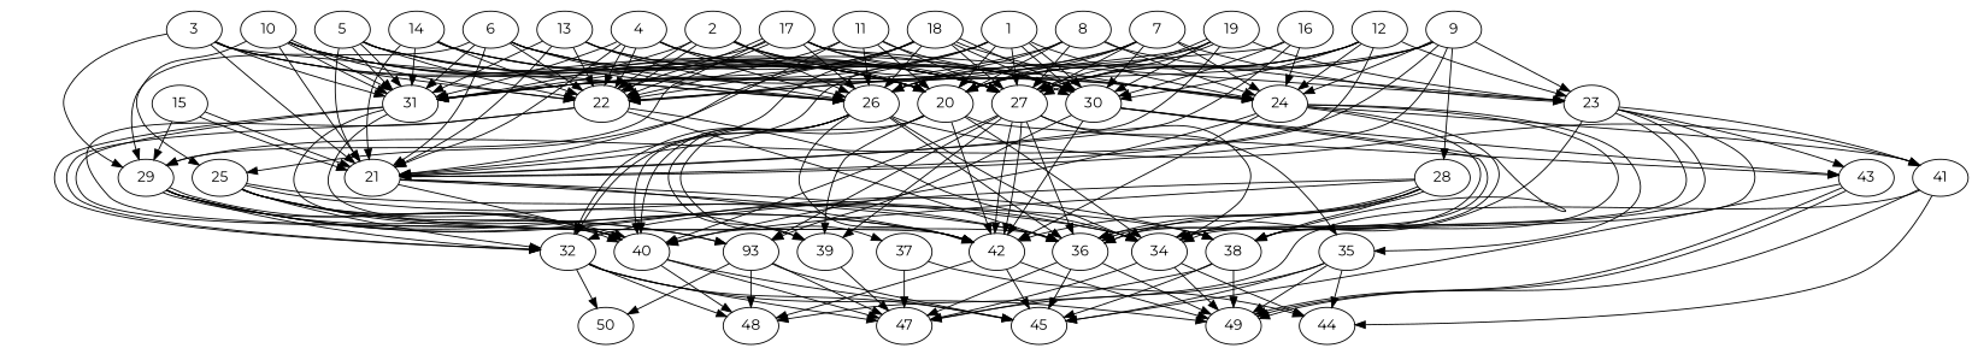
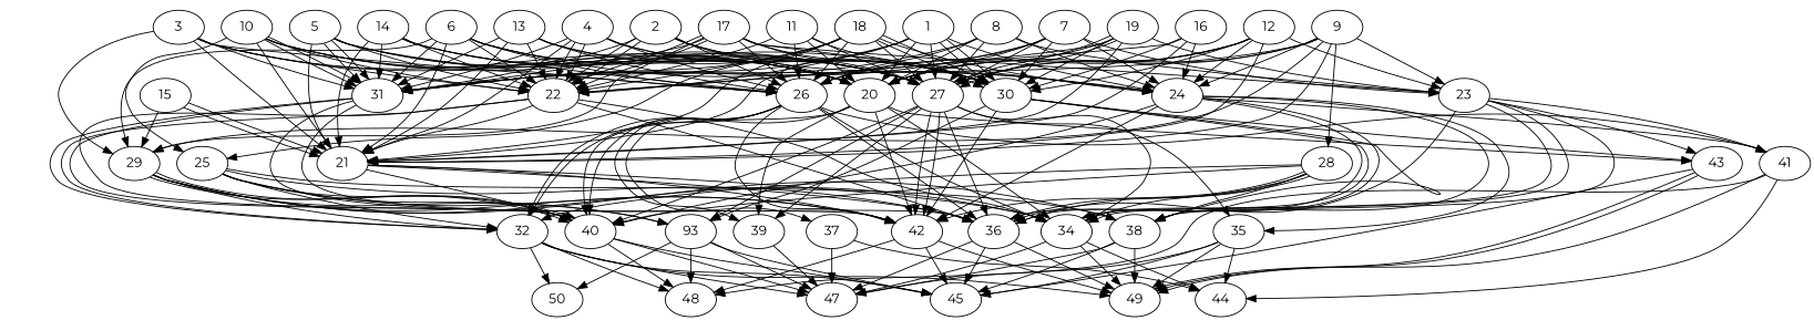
  digraph {
    fontname=Montserrat
    node [alpha=0.09 fontname=Montserrat]
    edge [fontname=Montserrat]
    1 [alpha=0.08 expect_size=37857280]
    20 [alpha=0.05 expect_size=30904320]
    21 [alpha=0.14 expect_size=46273536]
    22 [alpha=0.12 expect_size=20875264]
    24 [alpha=0.02 expect_size=13460480]
    27 [alpha=0.06 expect_size=15067136]
    30 [alpha=0.10 expect_size=31185920]
    31 [alpha=0.19 expect_size=42757120]
    32 [alpha=0.17 expect_size=29779968]
    34 [alpha=0.04 expect_size=34067456]
    39 [alpha=0.02 expect_size=17892352]
    40 [alpha=0.14 expect_size=26929152]
    42 [alpha=0.00 expect_size=48033792]
    43 [alpha=0.12 expect_size=41081856]
    36 [alpha=0.11 expect_size=42628096]
    38 [alpha=0.20 expect_size=30745600]
    41 [alpha=0.04 expect_size=50996224]
    35 [alpha=0.19 expect_size=38703104]
    n19 [alpha=0.13 expect_size=11569152 label=93]
    45 [alpha=0.16 expect_size=31793152]
    47 [alpha=0.14 expect_size=8053760]
    48 [alpha=0.16 expect_size=29648896]
    49 [alpha=0.01 expect_size=29552640]
    50 [alpha=0.16 expect_size=33284096]
    44 [alpha=0.07 expect_size=23463936]
    2 [alpha=0.07 expect_size=24557568]
    26 [expect_size=22100992]
    37 [expect_size=16507904]
    3 [alpha=0.18 expect_size=51185664]
    29 [alpha=0.04 expect_size=9635840]
    4 [expect_size=41042944]
    5 [alpha=0.12 expect_size=22392832]
    6 [alpha=0.10 expect_size=23095296]
    7 [alpha=0.06 expect_size=28457984]
    23 [alpha=0.10 expect_size=40266752]
    8 [alpha=0.18 expect_size=32166912]
    9 [alpha=0.00 expect_size=7036928]
    28 [alpha=0.15 expect_size=9286656]
    10 [alpha=0.07 expect_size=45569024]
    25 [alpha=0.02 expect_size=39806976]
    11 [expect_size=10366976]
    12 [alpha=0.08 expect_size=28283904]
    13 [expect_size=45751296]
    14 [alpha=0.11 expect_size=41857024]
    15 [alpha=0.12 expect_size=15905792]
    16 [alpha=0.17 expect_size=43749376]
    17 [alpha=0.18 expect_size=20401152]
    18 [alpha=0.00 expect_size=34830336]
    19 [expect_size=30763008]
    1 -> 20
    1 -> 21
    1 -> 22
    1 -> 24
    1 -> 27
    1 -> 30
    1 -> 30
    1 -> 31
    20 -> 32
    20 -> 34
    20 -> 39
    20 -> 40
    20 -> 42
    20 -> 43
    21 -> 34
    21 -> 40
    21 -> 42
    21 -> 36
    22 -> 32
    22 -> 34
    22 -> 40
    22 -> 36
    24 -> 40
    24 -> 42
    24 -> 36
    24 -> 36
    24 -> 38
    24 -> 41
    24 -> 35
    27 -> 34
    27 -> 39
    27 -> 40
    27 -> 42
    27 -> 42
    27 -> 36
    27 -> 35
    27 -> n19
    30 -> 34
    30 -> 42
    30 -> 43
    30 -> 38
    30 -> n19
    31 -> 32
    31 -> 40
    31 -> 42
    31 -> 36
    32 -> 45
    32 -> 47
    32 -> 48
    32 -> 49
    32 -> 50
    34 -> 47
    34 -> 49
    34 -> 44
    39 -> 47
    40 -> 45
    40 -> 47
    40 -> 48
    42 -> 45
    42 -> 48
    42 -> 49
    43 -> 45
    43 -> 49
    43 -> 49
    36 -> 45
    36 -> 47
    36 -> 49
    38 -> 45
    38 -> 47
    38 -> 49
    41 -> 48
    41 -> 49
    41 -> 44
    35 -> 45
    35 -> 47
    35 -> 49
    35 -> 44
    n19 -> 45
    n19 -> 47
    n19 -> 48
    n19 -> 50
    2 -> 20
    2 -> 22
    2 -> 22
    2 -> 24
    2 -> 30
    2 -> 31
    2 -> 26
    26 -> 32
    26 -> 34
    26 -> 39
    26 -> 40
    26 -> 42
    26 -> 36
    26 -> 41
    26 -> 37
    37 -> 47
    37 -> 44
    3 -> 20
    3 -> 21
    3 -> 22
    3 -> 27
    3 -> 31
    3 -> 26
    3 -> 29
    29 -> 32
    29 -> 34
    29 -> 40
    29 -> 40
    29 -> 42
    29 -> 38
    29 -> n19
    4 -> 21
    4 -> 22
    4 -> 22
    4 -> 27
    4 -> 30
    4 -> 31
    4 -> 26
    5 -> 20
    5 -> 21
    5 -> 22
    5 -> 27
    5 -> 31
    5 -> 31
    5 -> 26
    6 -> 20
    6 -> 21
    6 -> 22
    6 -> 24
    6 -> 27
    6 -> 31
    6 -> 26
    6 -> 29
    7 -> 20
    7 -> 24
    7 -> 27
    7 -> 30
    7 -> 31
    7 -> 26
    7 -> 23
    23 -> 34
    23 -> 34
    23 -> 43
    23 -> 36
    23 -> 38
    23 -> 41
    8 -> 20
    8 -> 24
    8 -> 27
    8 -> 31
    8 -> 26
    8 -> 23
    9 -> 20
    9 -> 21
    9 -> 24
    9 -> 27
    9 -> 31
    9 -> 29
    9 -> 23
    9 -> 28
    28 -> 32
    28 -> 34
    28 -> 40
    28 -> 42
    28 -> 36
    28 -> 36
    28 -> 38
    10 -> 20
    10 -> 21
    10 -> 22
    10 -> 27
    10 -> 30
    10 -> 31
    10 -> 31
    10 -> 25
    25 -> 32
-   25 -> 39
    25 -> 40
    25 -> 42
    25 -> 36
    25 -> 38
    25 -> n19
    11 -> 20
-   11 -> 21
+   22 -> 21
    11 -> 22
    11 -> 27
    11 -> 30
    11 -> 26
    12 -> 20
    12 -> 21
    12 -> 24
    12 -> 27
    12 -> 30
    12 -> 26
    12 -> 23
    13 -> 20
    13 -> 21
    13 -> 22
    13 -> 30
    13 -> 31
    13 -> 26
    14 -> 20
    14 -> 21
    14 -> 22
    14 -> 27
    14 -> 31
    14 -> 26
    15 -> 21
    15 -> 21
    15 -> 29
    16 -> 21
    16 -> 22
    16 -> 24
    16 -> 30
    17 -> 22
    17 -> 22
    17 -> 24
    17 -> 27
    17 -> 30
    17 -> 31
    17 -> 26
    17 -> 29
    17 -> 23
    18 -> 21
    18 -> 22
    18 -> 24
    18 -> 27
    18 -> 30
    18 -> 30
    18 -> 31
    18 -> 26
    18 -> 25
    19 -> 20
    19 -> 21
    19 -> 22
    19 -> 27
    19 -> 27
    19 -> 30
    19 -> 23
  }
